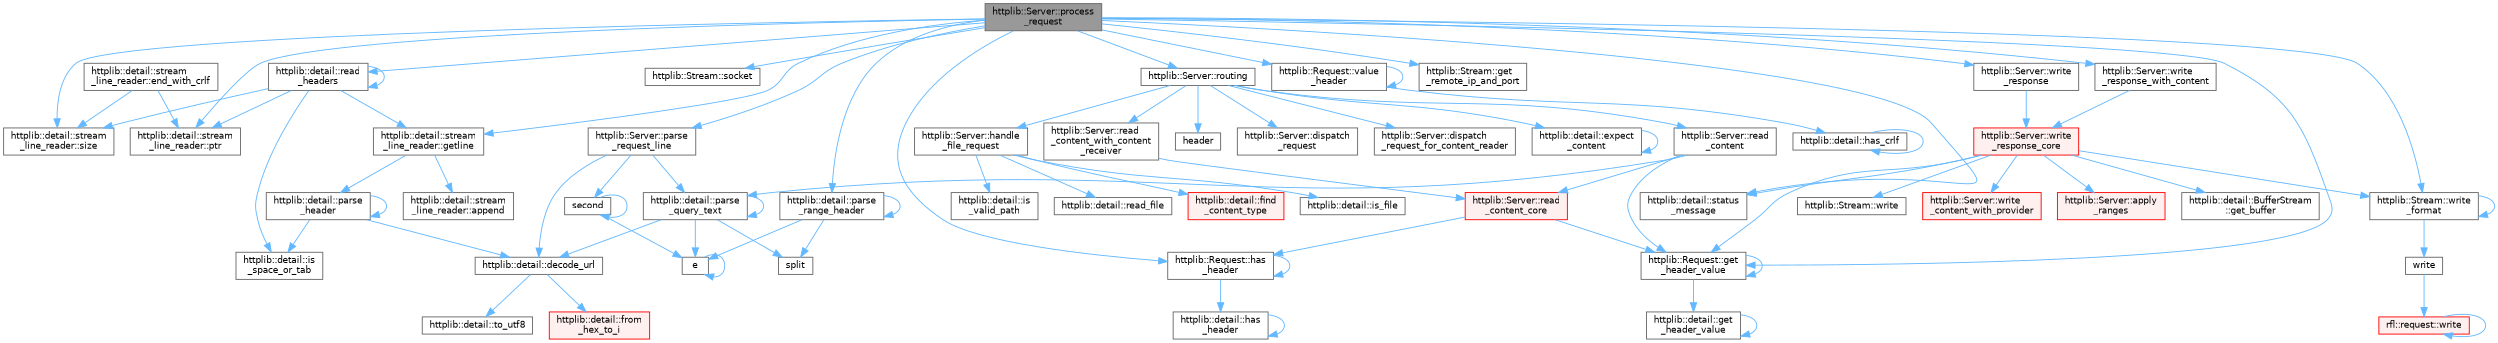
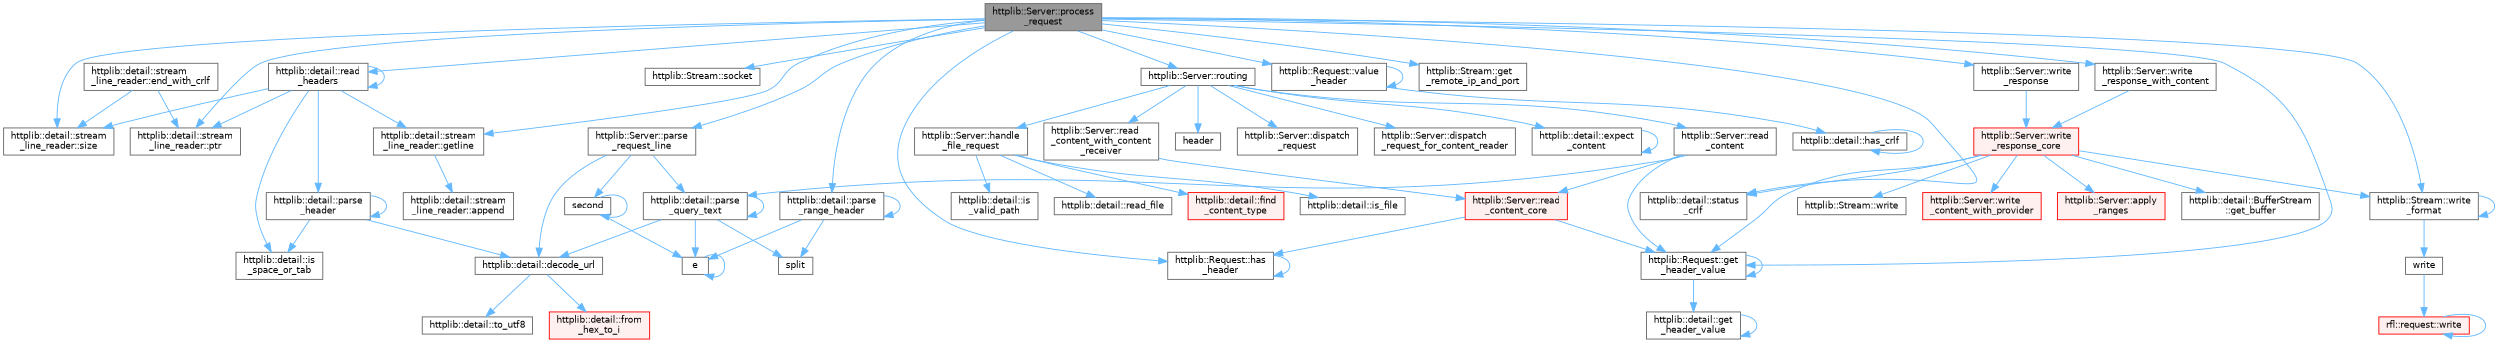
  digraph {
    fontname="DejaVu Sans"
    rankdir=TB
    node [color=grey40 fillcolor=white fontname="DejaVu Sans" fontsize=10 shape=box style=filled]
    edge [color=steelblue1 fontname="DejaVu Sans" fontsize=10 labelfontname=Helvetica labelfontsize=10 style=solid]
    n1 [color=gray40 fillcolor=grey60 fontcolor=black height=0.2 label="httplib::Server::process\l_request" width=0.4]
    n2 [height=0.2 label="httplib::Request::get\l_header_value" width=0.4]
    n3 [height=0.2 label="httplib::Stream::get\l_remote_ip_and_port" width=0.4]
    n4 [height=0.2 label="httplib::detail::stream\l_line_reader::getline" width=0.4]
    n5 [height=0.2 label="httplib::Request::has\l_header" width=0.4]
    n6 [height=0.2 label="httplib::detail::parse\l_range_header" width=0.4]
    n7 [height=0.2 label="httplib::Server::parse\l_request_line" width=0.4]
    n8 [height=0.2 label="httplib::detail::stream\l_line_reader::ptr" width=0.4]
    n9 [height=0.2 label="httplib::detail::read\l_headers" width=0.4]
    n10 [height=0.2 label="httplib::detail::stream\l_line_reader::size" width=0.4]
    n11 [height=0.2 label="httplib::Server::routing" width=0.4]
    n12 [height=0.2 label="httplib::Request::value\l_header" width=0.4]
    n13 [height=0.2 label="httplib::Stream::socket" width=0.4]
-   n14 [height=0.2 label="httplib::detail::status\l_message" width=0.4]
+   n14 [height=0.2 label="httplib::detail::status\l_crlf" width=0.4]
    n15 [height=0.2 label="httplib::Stream::write\l_format" width=0.4]
    n16 [height=0.2 label="httplib::Server::write\l_response" width=0.4]
    n17 [height=0.2 label="httplib::Server::write\l_response_with_content" width=0.4]
    n18 [height=0.2 label="httplib::detail::get\l_header_value" width=0.4]
    n19 [height=0.2 label="httplib::detail::stream\l_line_reader::append" width=0.4]
-   n20 [height=0.2 label="httplib::detail::has\l_header" width=0.4]
    n21 [height=0.2 label=e width=0.4]
    n22 [height=0.2 label=split width=0.4]
    n23 [height=0.2 label="httplib::detail::decode_url" width=0.4]
    n24 [height=0.2 label="httplib::detail::parse\l_query_text" width=0.4]
    n25 [height=0.2 label=second width=0.4]
    n26 [height=0.2 label="httplib::detail::parse\l_header" width=0.4]
    n27 [height=0.2 label="httplib::detail::is\l_space_or_tab" width=0.4]
    n28 [height=0.2 label="httplib::Server::dispatch\l_request" width=0.4]
    n29 [height=0.2 label="httplib::Server::dispatch\l_request_for_content_reader" width=0.4]
    n30 [height=0.2 label="httplib::detail::expect\l_content" width=0.4]
    n31 [height=0.2 label="httplib::Server::handle\l_file_request" width=0.4]
    n32 [height=0.2 label=header width=0.4]
    n33 [height=0.2 label="httplib::Server::read\l_content" width=0.4]
    n34 [height=0.2 label="httplib::Server::read\l_content_with_content\l_receiver" width=0.4]
    n35 [height=0.2 label="httplib::detail::has_crlf" width=0.4]
    n36 [height=0.2 label=write width=0.4]
    n37 [color=red fillcolor="#FFF0F0" height=0.2 label="httplib::Server::write\l_response_core" width=0.4]
    n38 [color=red fillcolor="#FFF0F0" height=0.2 label="httplib::detail::from\l_hex_to_i" width=0.4]
    n39 [height=0.2 label="httplib::detail::to_utf8" width=0.4]
    n40 [height=0.2 label="httplib::detail::stream\l_line_reader::end_with_crlf" width=0.4]
    n41 [color=red fillcolor="#FFF0F0" height=0.2 label="httplib::detail::find\l_content_type" width=0.4]
    n42 [height=0.2 label="httplib::detail::is_file" width=0.4]
    n43 [height=0.2 label="httplib::detail::is\l_valid_path" width=0.4]
    n44 [height=0.2 label="httplib::detail::read_file" width=0.4]
    n45 [color=red fillcolor="#FFF0F0" height=0.2 label="httplib::Server::read\l_content_core" width=0.4]
    n46 [color=red fillcolor="#FFF0F0" height=0.2 label="rfl::request::write" width=0.4]
    n47 [color=red fillcolor="#FFF0F0" height=0.2 label="httplib::Server::apply\l_ranges" width=0.4]
    n48 [height=0.2 label="httplib::detail::BufferStream\l::get_buffer" width=0.4]
    n49 [height=0.2 label="httplib::Stream::write" width=0.4]
    n50 [color=red fillcolor="#FFF0F0" height=0.2 label="httplib::Server::write\l_content_with_provider" width=0.4]
    n1 -> n2
    n1 -> n3
    n1 -> n4
    n1 -> n5
    n1 -> n6
    n1 -> n7
    n1 -> n8
    n1 -> n9
    n1 -> n10
    n1 -> n11
    n1 -> n12
    n1 -> n13
    n1 -> n14
    n1 -> n15
    n1 -> n16
    n1 -> n17
    n2 -> n2
    n2 -> n18
    n4 -> n19
    n5 -> n5
-   n5 -> n20
    n6 -> n6
    n6 -> n21
    n6 -> n22
    n7 -> n23
    n7 -> n24
    n7 -> n25
    n9 -> n4
    n9 -> n8
    n9 -> n9
    n9 -> n10
-   n4 -> n26
+   n9 -> n26
    n9 -> n27
    n11 -> n28
    n11 -> n29
    n11 -> n30
    n11 -> n31
    n11 -> n32
    n11 -> n33
    n11 -> n34
    n12 -> n12
    n12 -> n35
    n15 -> n15
    n15 -> n36
    n16 -> n37
    n17 -> n37
    n18 -> n18
-   n20 -> n20
    n21 -> n21
    n23 -> n38
    n23 -> n39
    n24 -> n21
    n24 -> n22
    n24 -> n23
    n24 -> n24
    n25 -> n21
    n25 -> n25
    n26 -> n23
    n26 -> n26
    n26 -> n27
    n30 -> n30
    n31 -> n41
    n31 -> n42
    n31 -> n43
    n31 -> n44
    n33 -> n2
    n33 -> n24
    n33 -> n45
    n34 -> n45
    n35 -> n35
    n36 -> n46
    n37 -> n2
    n37 -> n14
    n37 -> n15
    n37 -> n47
    n37 -> n48
    n37 -> n49
    n37 -> n50
    n40 -> n8
    n40 -> n10
    n45 -> n2
    n45 -> n5
    n46 -> n46
  }
